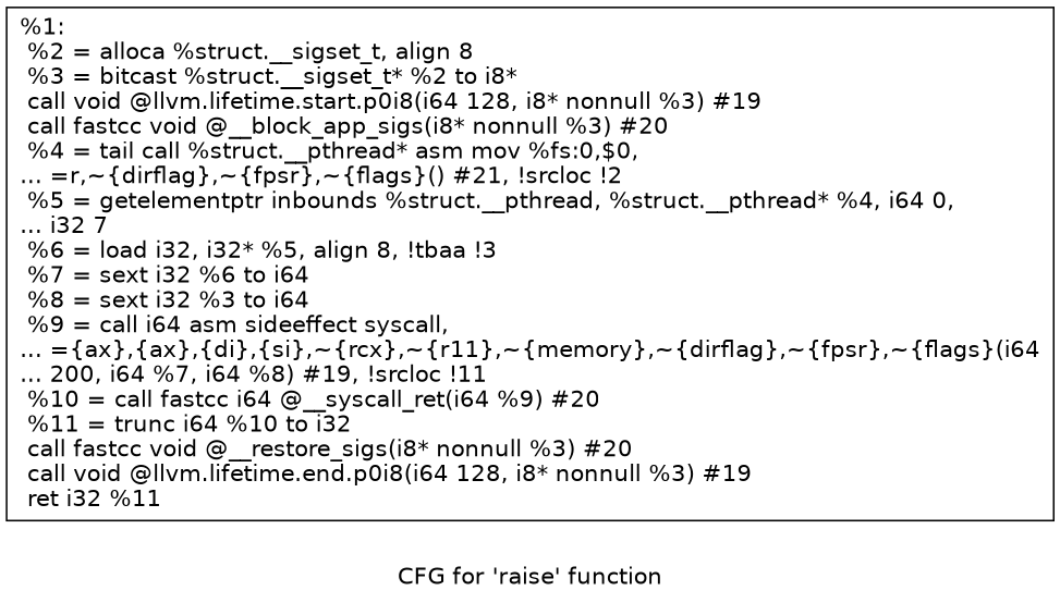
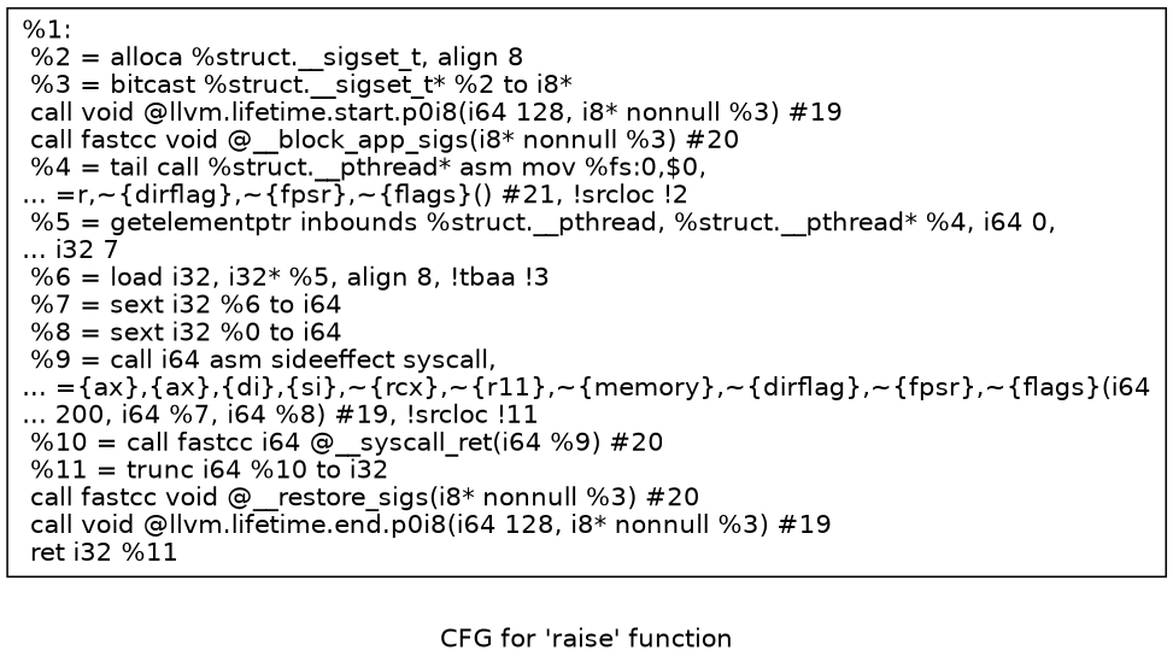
  digraph {
    label="CFG for 'raise' function"
    fontname="DejaVu Sans"
-   n1 [label="{%1:\l  %2 = alloca %struct.__sigset_t, align 8\l  %3 = bitcast %struct.__sigset_t* %2 to i8*\l  call void @llvm.lifetime.start.p0i8(i64 128, i8* nonnull %3) #19\l  call fastcc void @__block_app_sigs(i8* nonnull %3) #20\l  %4 = tail call %struct.__pthread* asm mov %fs:0,$0,\l... =r,~\{dirflag\},~\{fpsr\},~\{flags\}() #21, !srcloc !2\l  %5 = getelementptr inbounds %struct.__pthread, %struct.__pthread* %4, i64 0,\l... i32 7\l  %6 = load i32, i32* %5, align 8, !tbaa !3\l  %7 = sext i32 %6 to i64\l  %8 = sext i32 %3 to i64\l  %9 = call i64 asm sideeffect syscall,\l... =\{ax\},\{ax\},\{di\},\{si\},~\{rcx\},~\{r11\},~\{memory\},~\{dirflag\},~\{fpsr\},~\{flags\}(i64\l... 200, i64 %7, i64 %8) #19, !srcloc !11\l  %10 = call fastcc i64 @__syscall_ret(i64 %9) #20\l  %11 = trunc i64 %10 to i32\l  call fastcc void @__restore_sigs(i8* nonnull %3) #20\l  call void @llvm.lifetime.end.p0i8(i64 128, i8* nonnull %3) #19\l  ret i32 %11\l}" shape=record fontname="DejaVu Sans"]
+   n1 [label="{%1:\l  %2 = alloca %struct.__sigset_t, align 8\l  %3 = bitcast %struct.__sigset_t* %2 to i8*\l  call void @llvm.lifetime.start.p0i8(i64 128, i8* nonnull %3) #19\l  call fastcc void @__block_app_sigs(i8* nonnull %3) #20\l  %4 = tail call %struct.__pthread* asm mov %fs:0,$0,\l... =r,~\{dirflag\},~\{fpsr\},~\{flags\}() #21, !srcloc !2\l  %5 = getelementptr inbounds %struct.__pthread, %struct.__pthread* %4, i64 0,\l... i32 7\l  %6 = load i32, i32* %5, align 8, !tbaa !3\l  %7 = sext i32 %6 to i64\l  %8 = sext i32 %0 to i64\l  %9 = call i64 asm sideeffect syscall,\l... =\{ax\},\{ax\},\{di\},\{si\},~\{rcx\},~\{r11\},~\{memory\},~\{dirflag\},~\{fpsr\},~\{flags\}(i64\l... 200, i64 %7, i64 %8) #19, !srcloc !11\l  %10 = call fastcc i64 @__syscall_ret(i64 %9) #20\l  %11 = trunc i64 %10 to i32\l  call fastcc void @__restore_sigs(i8* nonnull %3) #20\l  call void @llvm.lifetime.end.p0i8(i64 128, i8* nonnull %3) #19\l  ret i32 %11\l}" shape=record fontname="DejaVu Sans"]
  }
